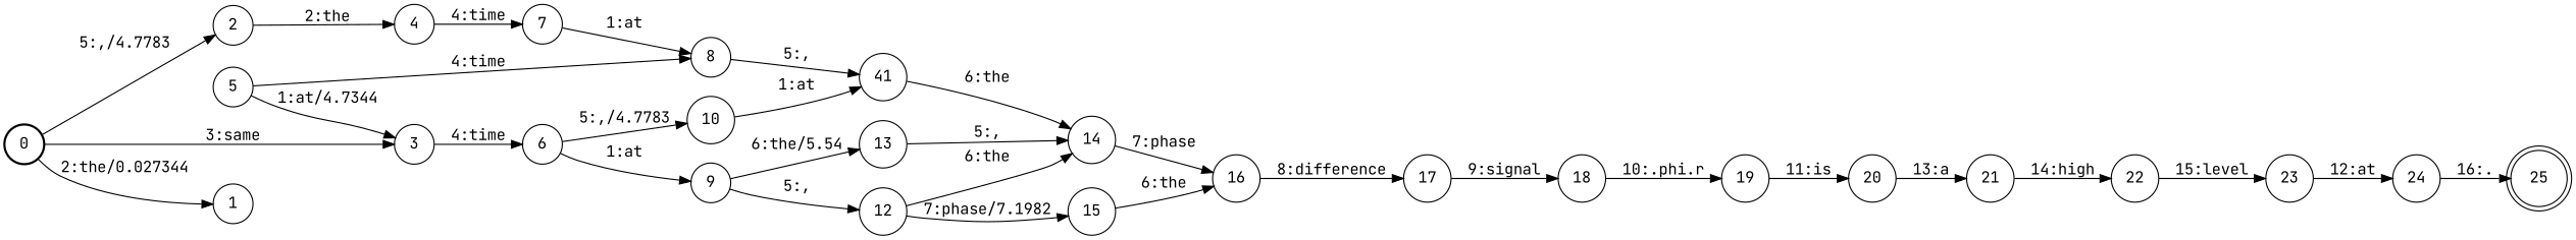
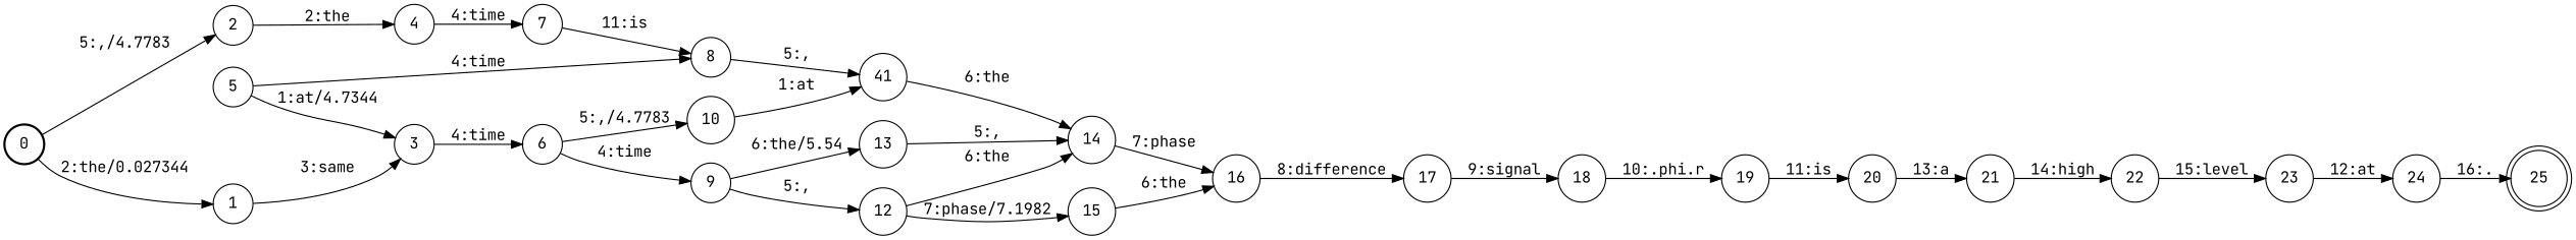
  digraph {
    fontname="JetBrains Mono"
    nodesep=0.25
    rankdir=LR
    ranksep=0.4
    node [fontname="JetBrains Mono" fontsize=14 shape=circle style=solid]
    edge [fontname="JetBrains Mono" fontsize=14]
    n1 [label=0 style=bold]
    n2 [label=1]
    n3 [label=2]
    n4 [label=3]
    n5 [label=4]
    n6 [label=6]
    n7 [label=7]
    n8 [label=5]
    n9 [label=8]
    n10 [label=9]
    n11 [label=10]
    n12 [label=41]
    n13 [label=13]
    n14 [label=12]
    n15 [label=14]
    n16 [label=15]
    n17 [label=16]
    n18 [label=17]
    n19 [label=18]
    n20 [label=19]
    n21 [label=20]
    n22 [label=21]
    n23 [label=22]
    n24 [label=23]
    n25 [label=24]
    n26 [label=25 shape=doublecircle]
    n1 -> n2 [label="2:the/0.027344"]
    n1 -> n3 [label="5:,/4.7783"]
-   n1 -> n4 [label="3:same"]
+   n2 -> n4 [label="3:same"]
    n3 -> n5 [label="2:the"]
    n4 -> n6 [label="4:time"]
    n5 -> n7 [label="4:time"]
-   n6 -> n10 [label="1:at"]
+   n6 -> n10 [label="4:time"]
    n6 -> n11 [label="5:,/4.7783"]
-   n7 -> n9 [label="1:at"]
+   n7 -> n9 [label="11:is"]
    n8 -> n4 [label="1:at/4.7344"]
    n8 -> n9 [label="4:time"]
    n9 -> n12 [label="5:,"]
    n10 -> n13 [label="6:the/5.54"]
    n10 -> n14 [label="5:,"]
    n11 -> n12 [label="1:at"]
    n12 -> n15 [label="6:the"]
    n13 -> n15 [label="5:,"]
    n14 -> n15 [label="6:the"]
    n14 -> n16 [label="7:phase/7.1982"]
    n15 -> n17 [label="7:phase"]
    n16 -> n17 [label="6:the"]
    n17 -> n18 [label="8:difference"]
    n18 -> n19 [label="9:signal"]
    n19 -> n20 [label="10:.phi.r"]
    n20 -> n21 [label="11:is"]
    n21 -> n22 [label="13:a"]
    n22 -> n23 [label="14:high"]
    n23 -> n24 [label="15:level"]
    n24 -> n25 [label="12:at"]
    n25 -> n26 [label="16:."]
  }
